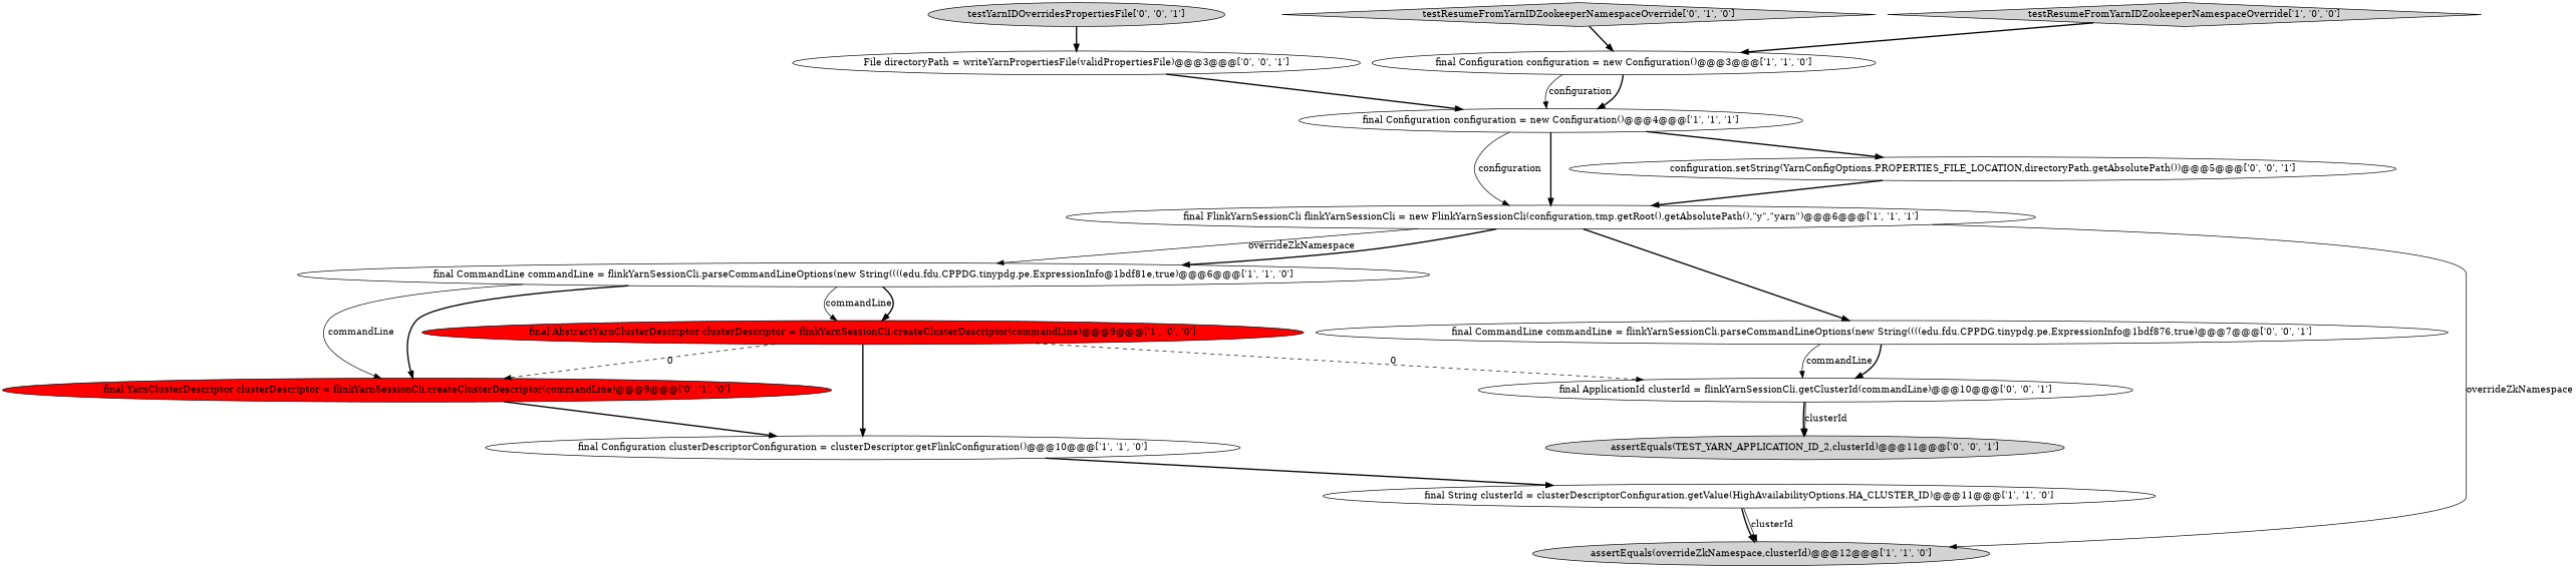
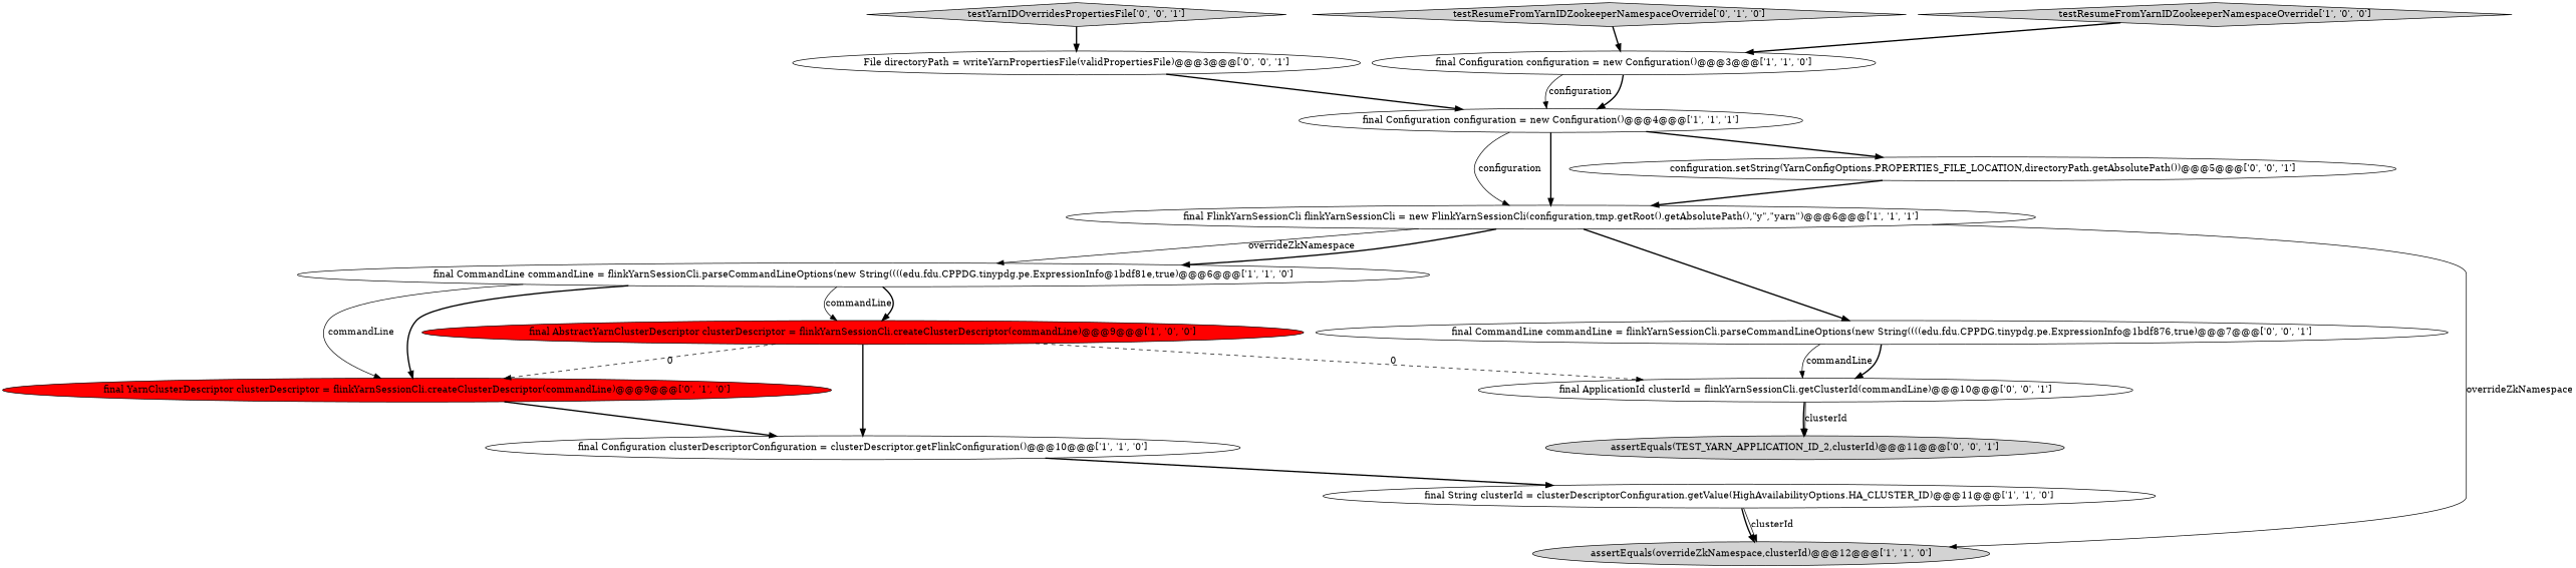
  digraph {
    node [fillcolor=white shape=ellipse style=filled]
    edge [style=bold]
    n1 [fillcolor=red label="final AbstractYarnClusterDescriptor clusterDescriptor = flinkYarnSessionCli.createClusterDescriptor(commandLine)@@@9@@@['1', '0', '0']"]
    n2 [fillcolor=red label="final YarnClusterDescriptor clusterDescriptor = flinkYarnSessionCli.createClusterDescriptor(commandLine)@@@9@@@['0', '1', '0']"]
    n3 [label="final Configuration clusterDescriptorConfiguration = clusterDescriptor.getFlinkConfiguration()@@@10@@@['1', '1', '0']"]
    n4 [label="final ApplicationId clusterId = flinkYarnSessionCli.getClusterId(commandLine)@@@10@@@['0', '0', '1']"]
    n5 [label="final String clusterId = clusterDescriptorConfiguration.getValue(HighAvailabilityOptions.HA_CLUSTER_ID)@@@11@@@['1', '1', '0']"]
-   n6 [fillcolor=lightgray label="testYarnIDOverridesPropertiesFile['0', '0', '1']"]
+   n6 [fillcolor=lightgray label="testYarnIDOverridesPropertiesFile['0', '0', '1']" shape=diamond]
    n7 [label="File directoryPath = writeYarnPropertiesFile(validPropertiesFile)@@@3@@@['0', '0', '1']"]
    n8 [fillcolor=lightgray label="assertEquals(TEST_YARN_APPLICATION_ID_2,clusterId)@@@11@@@['0', '0', '1']"]
    n9 [label="final CommandLine commandLine = flinkYarnSessionCli.parseCommandLineOptions(new String((((edu.fdu.CPPDG.tinypdg.pe.ExpressionInfo@1bdf81e,true)@@@6@@@['1', '1', '0']"]
    n10 [fillcolor=lightgray label="testResumeFromYarnIDZookeeperNamespaceOverride['0', '1', '0']" shape=diamond]
    n11 [label="final Configuration configuration = new Configuration()@@@3@@@['1', '1', '0']"]
    n12 [fillcolor=lightgray label="testResumeFromYarnIDZookeeperNamespaceOverride['1', '0', '0']" shape=diamond]
    n13 [label="final FlinkYarnSessionCli flinkYarnSessionCli = new FlinkYarnSessionCli(configuration,tmp.getRoot().getAbsolutePath(),\"y\",\"yarn\")@@@6@@@['1', '1', '1']"]
    n14 [label="final CommandLine commandLine = flinkYarnSessionCli.parseCommandLineOptions(new String((((edu.fdu.CPPDG.tinypdg.pe.ExpressionInfo@1bdf876,true)@@@7@@@['0', '0', '1']"]
    n15 [fillcolor=lightgray label="assertEquals(overrideZkNamespace,clusterId)@@@12@@@['1', '1', '0']"]
    n16 [label="final Configuration configuration = new Configuration()@@@4@@@['1', '1', '1']"]
    n17 [label="configuration.setString(YarnConfigOptions.PROPERTIES_FILE_LOCATION,directoryPath.getAbsolutePath())@@@5@@@['0', '0', '1']"]
    n1 -> n2 [label=0 style=dashed]
    n1 -> n3
    n1 -> n4 [label=0 style=dashed]
    n2 -> n3
    n3 -> n5
    n4 -> n8 [label=clusterId style=solid]
    n4 -> n8
    n5 -> n15 [label=clusterId style=solid]
    n5 -> n15
    n6 -> n7
    n7 -> n16
    n9 -> n1 [label=commandLine style=solid]
    n9 -> n1
    n9 -> n2 [label=commandLine style=solid]
    n9 -> n2
    n10 -> n11
    n11 -> n16
    n11 -> n16 [label=configuration style=solid]
    n12 -> n11
    n13 -> n9 [label=overrideZkNamespace style=solid]
    n13 -> n9
    n13 -> n14
    n13 -> n15 [label=overrideZkNamespace style=solid]
    n14 -> n4 [label=commandLine style=solid]
    n14 -> n4
    n16 -> n13 [label=configuration style=solid]
    n16 -> n13
    n16 -> n17
    n17 -> n13
  }
